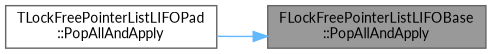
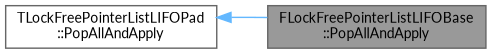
  digraph {
    rankdir=RL
    fontname=Lato
    node [fontname=Lato fontsize=10 shape=box style=filled]
    n1 [color=gray40 fillcolor=grey60 fontcolor=black height=0.2 label="FLockFreePointerListLIFOBase\l::PopAllAndApply" width=0.4]
    n2 [color=grey40 fillcolor=white height=0.2 label="TLockFreePointerListLIFOPad\l::PopAllAndApply" width=0.4]
-   n1 -> n2 [color=steelblue1 dir=back fontname=Lato fontsize=10 labelfontname=Helvetica labelfontsize=10 style=solid]
+   n2 -> n1 [color=steelblue1 dir=back fontname=Lato fontsize=10 labelfontname=Helvetica labelfontsize=10 style=solid]
  }
